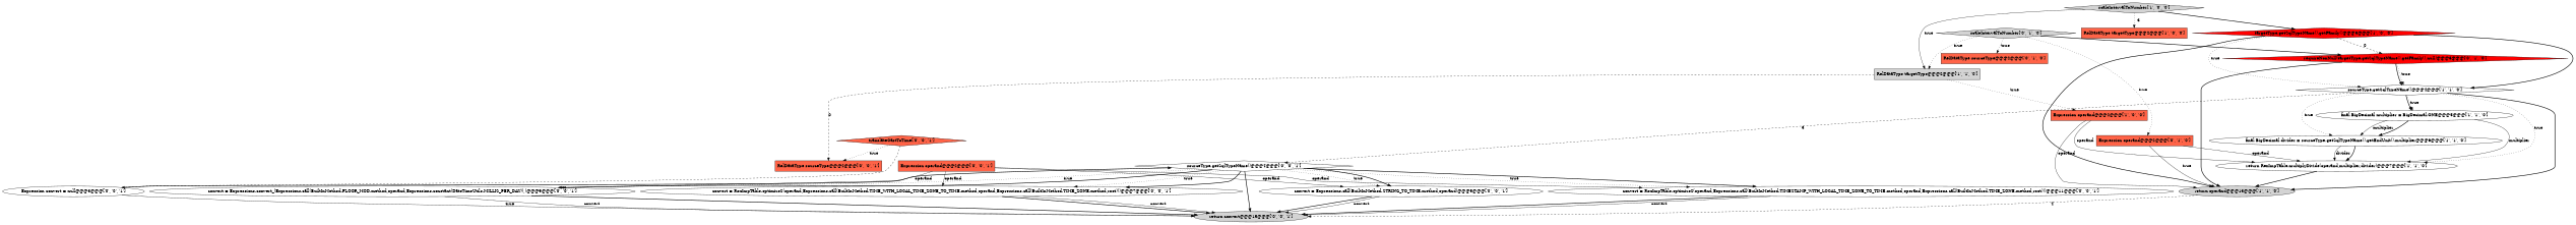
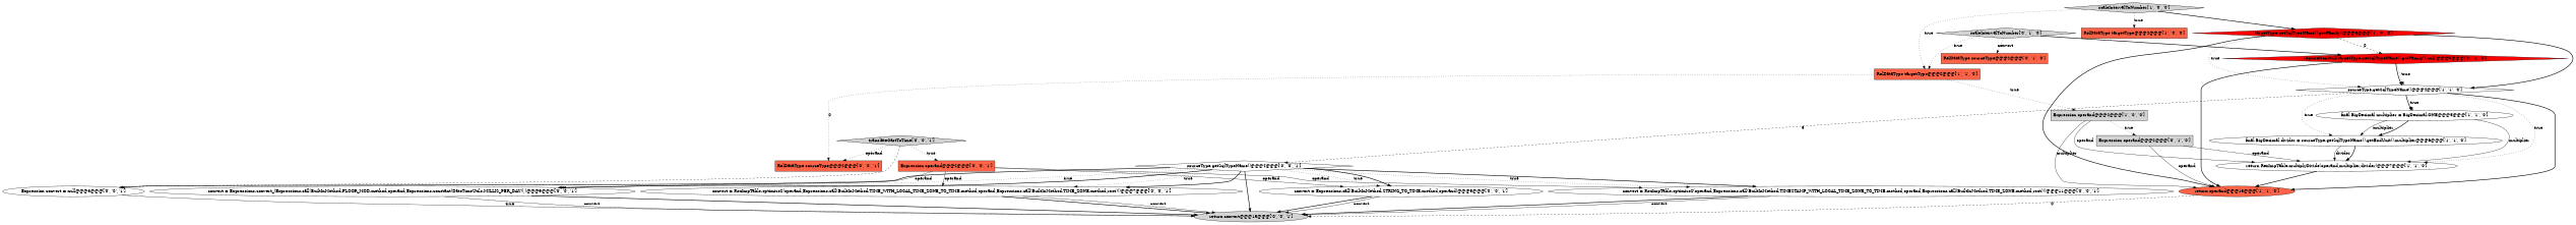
  digraph {
    node [fillcolor=white shape=ellipse style=filled]
    edge [style=bold]
-   n1 [fillcolor=tomato label="Expression operand@@@2@@@['1', '0', '0']" shape=box]
+   n1 [fillcolor=lightgray label="Expression operand@@@2@@@['1', '0', '0']" shape=box]
    n2 [label="return RexImpTable.multiplyDivide(operand,multiplier,divider)@@@7@@@['1', '1', '0']"]
-   n3 [fillcolor=lightgray label="return operand@@@13@@@['1', '1', '0']"]
+   n3 [fillcolor=tomato label="return operand@@@13@@@['1', '1', '0']"]
    n4 [fillcolor=lightgray label="return convert@@@15@@@['0', '0', '1']"]
    n5 [fillcolor=red label="requireNonNull(targetType.getSqlTypeName().getFamily(),null)@@@3@@@['0', '1', '0']" shape=diamond]
    n6 [label="sourceType.getSqlTypeName()@@@4@@@['1', '1', '0']" shape=diamond]
    n7 [label="final BigDecimal multiplier = BigDecimal.ONE@@@5@@@['1', '1', '0']"]
    n8 [label="final BigDecimal divider = sourceType.getSqlTypeName().getEndUnit().multiplier@@@6@@@['1', '1', '0']"]
    n9 [label="sourceType.getSqlTypeName()@@@4@@@['0', '0', '1']" shape=diamond]
    n10 [label="convert = Expressions.call(BuiltInMethod.STRING_TO_TIME.method,operand)@@@5@@@['0', '0', '1']"]
    n11 [fillcolor=lightgray label="scaleIntervalToNumber['1', '0', '0']" shape=diamond]
-   n12 [fillcolor=lightgray label="RelDataType targetType@@@2@@@['1', '1', '0']" shape=box]
+   n12 [fillcolor=tomato label="RelDataType targetType@@@2@@@['1', '1', '0']" shape=box]
    n13 [fillcolor=red label="targetType.getSqlTypeName().getFamily()@@@3@@@['1', '0', '0']" shape=diamond]
    n14 [fillcolor=tomato label="RelDataType targetType@@@2@@@['1', '0', '0']" shape=box]
    n15 [fillcolor=tomato label="RelDataType sourceType@@@2@@@['0', '0', '1']" shape=box]
    n16 [fillcolor=tomato label="RelDataType sourceType@@@2@@@['0', '1', '0']" shape=box]
-   n17 [fillcolor=tomato label="translateCastToTime['0', '0', '1']" shape=diamond]
+   n17 [fillcolor=lightgray label="translateCastToTime['0', '0', '1']" shape=diamond]
    n18 [label="Expression convert = null@@@3@@@['0', '0', '1']"]
    n19 [fillcolor=tomato label="Expression operand@@@2@@@['0', '0', '1']" shape=box]
    n20 [label="convert = RexImpTable.optimize2(operand,Expressions.call(BuiltInMethod.TIMESTAMP_WITH_LOCAL_TIME_ZONE_TO_TIME.method,operand,Expressions.call(BuiltInMethod.TIME_ZONE.method,root)))@@@11@@@['0', '0', '1']"]
    n21 [label="convert = Expressions.convert_(Expressions.call(BuiltInMethod.FLOOR_MOD.method,operand,Expressions.constant(DateTimeUtils.MILLIS_PER_DAY)),)@@@9@@@['0', '0', '1']"]
    n22 [label="convert = RexImpTable.optimize2(operand,Expressions.call(BuiltInMethod.TIME_WITH_LOCAL_TIME_ZONE_TO_TIME.method,operand,Expressions.call(BuiltInMethod.TIME_ZONE.method,root)))@@@7@@@['0', '0', '1']"]
    n23 [fillcolor=lightgray label="scaleIntervalToNumber['0', '1', '0']" shape=diamond]
-   n24 [fillcolor=tomato label="Expression operand@@@2@@@['0', '1', '0']" shape=box]
+   n24 [fillcolor=lightgray label="Expression operand@@@2@@@['0', '1', '0']" shape=box]
    n1 -> n2 [label=operand style=solid]
-   n1 -> n3 [label=operand style=solid]
+   n1 -> n3 [label=multiplier style=solid]
    n2 -> n3
-   n3 -> n4 [label=4 style=dashed]
+   n3 -> n4 [label=0 style=dashed]
    n5 -> n3
    n5 -> n6 [label=true style=dotted]
    n5 -> n6
    n6 -> n2 [label=true style=dotted]
    n6 -> n3
    n6 -> n7 [label=true style=dotted]
    n6 -> n7
    n6 -> n8 [label=true style=dotted]
    n6 -> n9 [label=3 style=dashed]
    n7 -> n2 [label=multiplier style=solid]
    n7 -> n8 [label=multiplier style=solid]
    n7 -> n8
    n8 -> n2
    n8 -> n2 [label=divider style=solid]
    n9 -> n4
    n9 -> n10 [label=true style=dotted]
    n9 -> n10
    n9 -> n20
    n9 -> n20 [label=true style=dotted]
    n9 -> n21 [label=true style=dotted]
    n9 -> n21
    n9 -> n22 [label=true style=dotted]
    n9 -> n22
    n10 -> n4
    n10 -> n4 [label=convert style=solid]
-   n11 -> n12 [label=true style=solid]
+   n11 -> n12 [label=true style=dotted]
    n11 -> n13
-   n11 -> n14 [label=3 style=dotted]
+   n11 -> n14 [label=true style=dotted]
    n12 -> n1 [label=true style=dotted]
-   n12 -> n15 [label=0 style=dashed]
+   n12 -> n15 [label=0 style=dotted]
    n13 -> n3
    n13 -> n5 [label=0 style=dashed]
    n13 -> n6 [label=true style=dotted]
    n13 -> n6
-   n17 -> n15 [label=true style=dotted]
+   n17 -> n15 [label=operand style=dotted]
    n17 -> n18 [style=dashed]
+   n17 -> n19 [label=true style=dotted]
    n18 -> n4 [label=true style=solid]
-   n18 -> n9
+   n9 -> n18
    n19 -> n10 [label=operand style=solid]
    n19 -> n20 [label=operand style=solid]
    n19 -> n21 [label=operand style=solid]
    n19 -> n22 [label=operand style=solid]
    n20 -> n4
    n20 -> n4 [label=convert style=solid]
    n21 -> n4 [label=convert style=solid]
    n21 -> n4
    n22 -> n4
    n22 -> n4 [label=convert style=solid]
    n23 -> n5
    n23 -> n12 [label=true style=dotted]
-   n23 -> n16 [label=true style=dotted]
-   n23 -> n24 [label=true style=dotted]
+   n23 -> n16 [label=convert style=dotted]
+   n1 -> n24 [label=true style=dotted]
    n24 -> n2 [label=operand style=solid]
-   n24 -> n3 [label=true style=solid]
+   n24 -> n3 [label=operand style=solid]
  }
